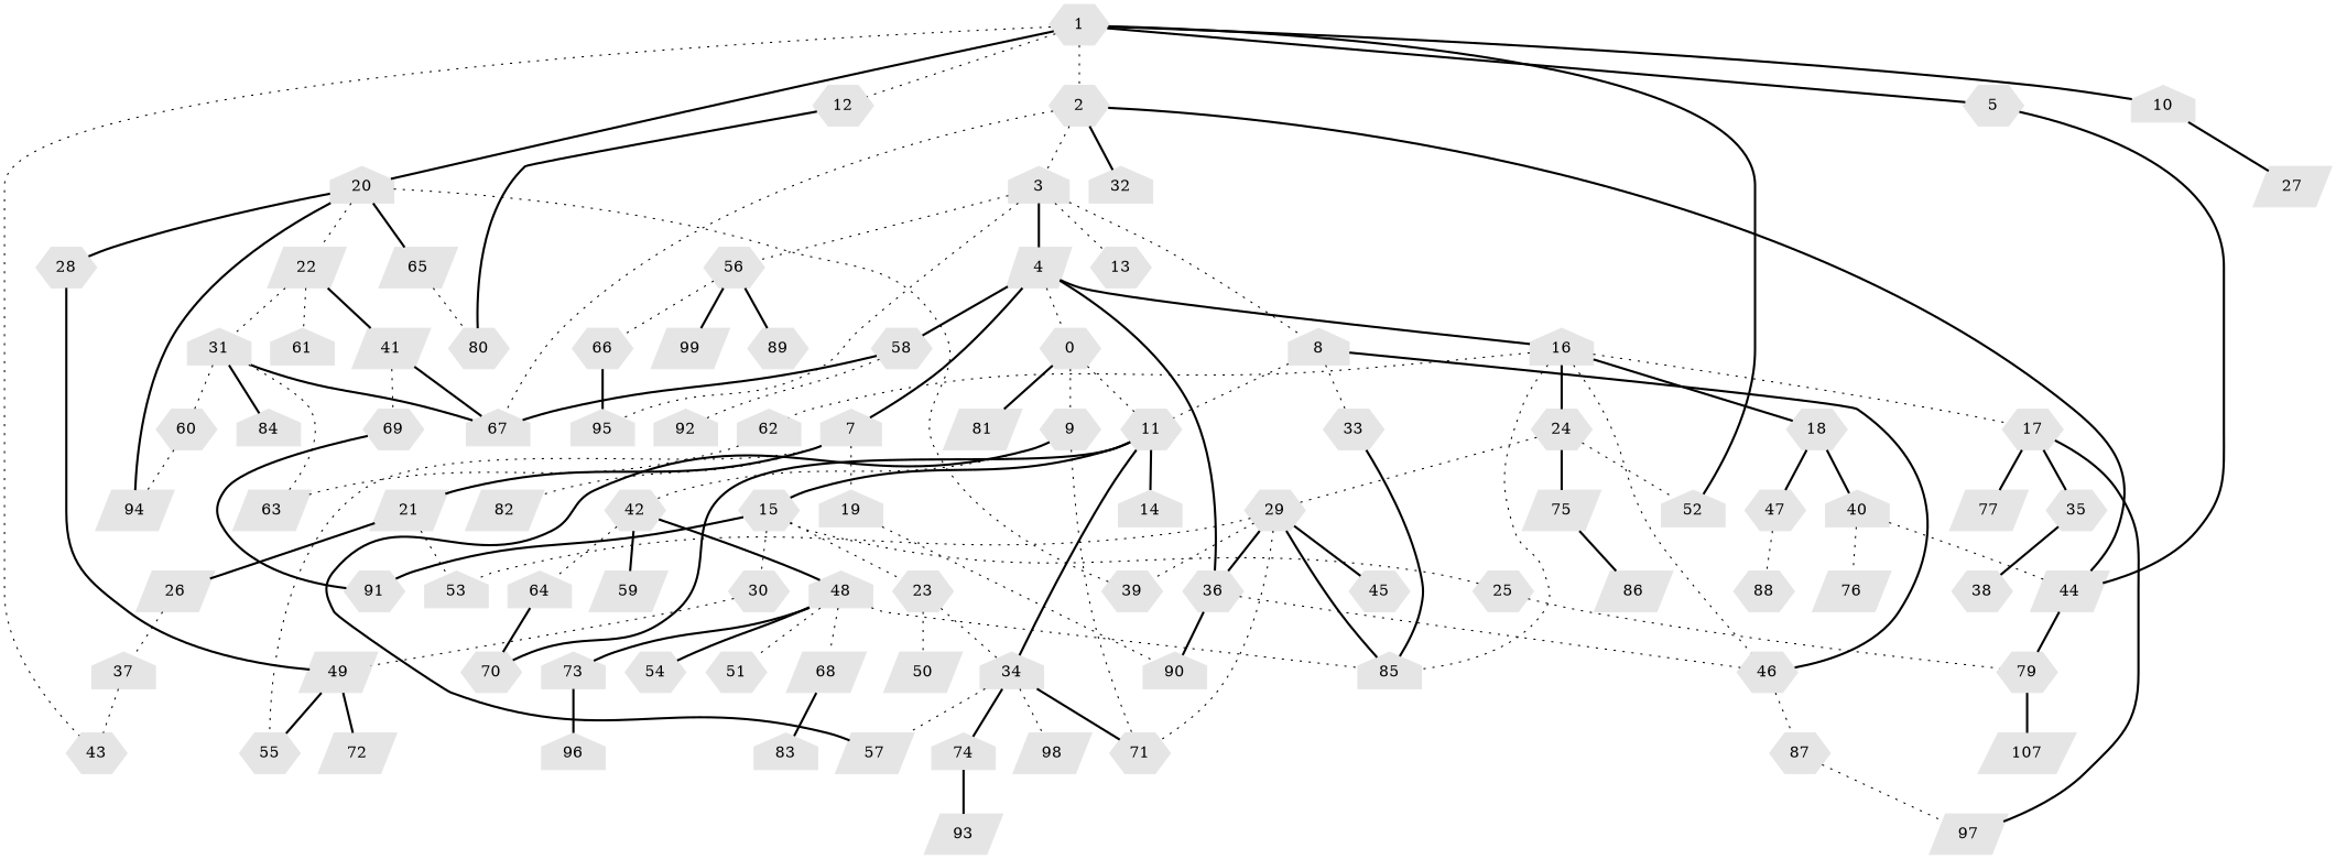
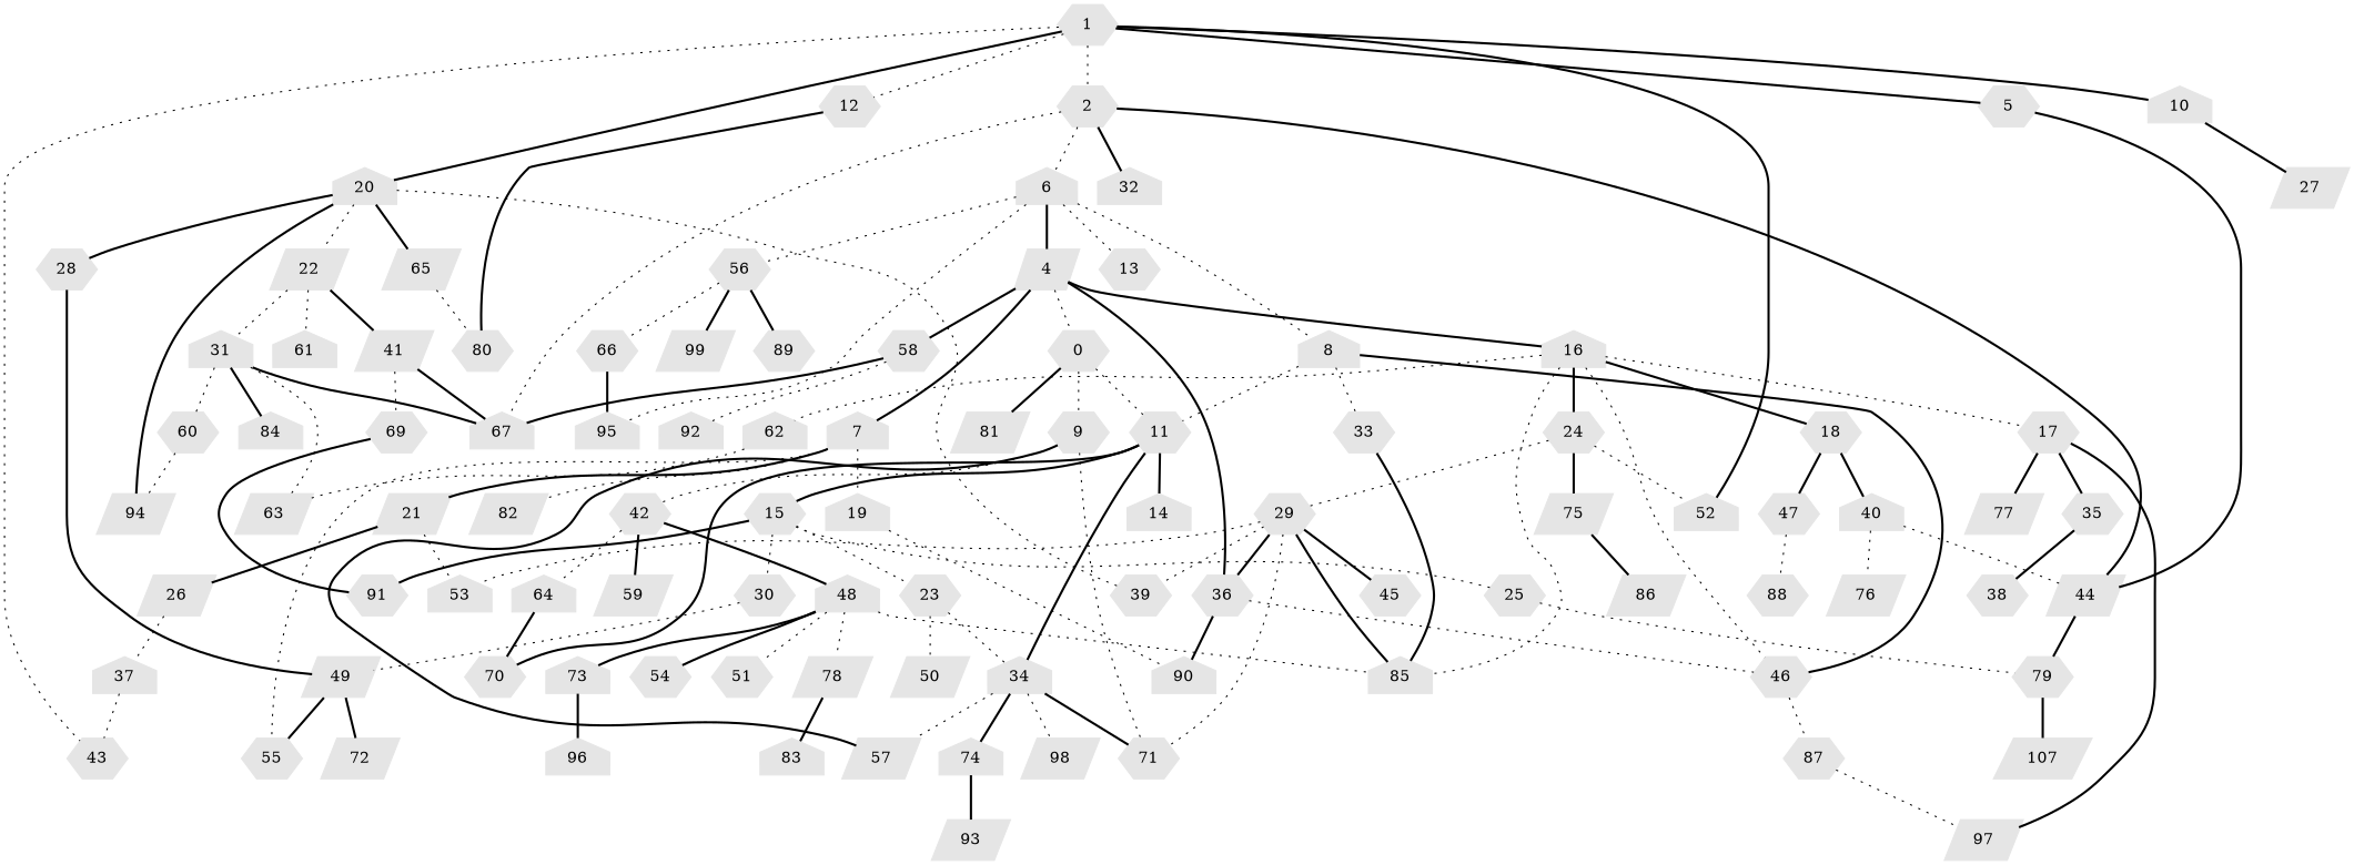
  graph {
    node [color=gray90 shape=hexagon style=filled]
    edge [style=bold]
    1
    2
    5
    10 [shape=house]
    12
    20 [shape=house]
    43
    52 [shape=house]
-   3 [shape=house]
+   3 [shape=house label=6]
    32 [shape=house]
    44 [shape=parallelogram]
    67 [shape=house]
    27 [shape=parallelogram]
    80
    22 [shape=parallelogram]
    28
    39
    65 [shape=parallelogram]
    94 [shape=parallelogram]
    4 [shape=parallelogram]
    8 [shape=house]
    13
    56
    95 [shape=house]
    79
    n26 [label=0]
    7 [shape=house]
    16 [shape=house]
    36
    58
    11
    33
    46
    66
    89
    99 [shape=parallelogram]
    9
    81 [shape=parallelogram]
    19 [shape=house]
    21 [shape=parallelogram]
    55
    82 [shape=parallelogram]
    17
    18
    24
    62 [shape=house]
    85 [shape=house]
    90 [shape=house]
    92 [shape=house]
    42
    57 [shape=parallelogram]
    71
    14 [shape=house]
    15
    34 [shape=house]
    70
    26 [shape=parallelogram]
    53 [shape=house]
    87
    48 [shape=house]
    59 [shape=parallelogram]
    64 [shape=house]
    23
    25
    30
    91
    74 [shape=house]
    98 [shape=parallelogram]
    50 [shape=parallelogram]
    49 [shape=parallelogram]
    35
    77 [shape=parallelogram]
    97 [shape=parallelogram]
    40 [shape=house]
    47
    29
    75 [shape=parallelogram]
    63 [shape=parallelogram]
    38
    76 [shape=parallelogram]
    88
    31 [shape=house]
    41 [shape=parallelogram]
    61 [shape=house]
    37 [shape=house]
    60
    84 [shape=house]
    69
    45
    86 [shape=parallelogram]
    n91 [label=107 shape=parallelogram]
    72 [shape=parallelogram]
    93 [shape=parallelogram]
    51
    54
    73 [shape=house]
-   78 [shape=parallelogram label=68]
+   78 [shape=parallelogram]
    96 [shape=house]
    83 [shape=house]
    1 -- 2 [style=dotted]
    1 -- 5
    1 -- 10
    1 -- 12 [style=dotted]
    1 -- 20
    1 -- 43 [style=dotted]
    1 -- 52
    2 -- 3 [style=dotted]
    2 -- 32
    2 -- 44
    2 -- 67 [style=dotted]
    5 -- 44
    10 -- 27
    12 -- 80
    20 -- 22 [style=dotted]
    20 -- 28
    20 -- 39 [style=dotted]
    20 -- 65
    20 -- 94
    3 -- 4
    3 -- 8 [style=dotted]
    3 -- 13 [style=dotted]
    3 -- 56 [style=dotted]
    3 -- 95 [style=dotted]
    44 -- 79
    22 -- 31 [style=dotted]
    22 -- 41
    22 -- 61 [style=dotted]
    28 -- 49
    65 -- 80 [style=dotted]
    4 -- n26 [style=dotted]
    4 -- 7
    4 -- 16
    4 -- 36
    4 -- 58
    8 -- 11 [style=dotted]
    8 -- 33 [style=dotted]
    8 -- 46
    56 -- 66 [style=dotted]
    56 -- 89
    56 -- 99
    79 -- n91
    n26 -- 11 [style=dotted]
    n26 -- 9 [style=dotted]
    n26 -- 81
    7 -- 19 [style=dotted]
    7 -- 21
    7 -- 55 [style=dotted]
    7 -- 82 [style=dotted]
    16 -- 46 [style=dotted]
    16 -- 17 [style=dotted]
    16 -- 18
    16 -- 24
    16 -- 62 [style=dotted]
    16 -- 85 [style=dotted]
    36 -- 46 [style=dotted]
    36 -- 90
    58 -- 67
    58 -- 92 [style=dotted]
    11 -- 14
    11 -- 15
    11 -- 34
    11 -- 70
    33 -- 85
    46 -- 87 [style=dotted]
    66 -- 95
    9 -- 42 [style=dotted]
    9 -- 57
    9 -- 71 [style=dotted]
    19 -- 90 [style=dotted]
    21 -- 26
    21 -- 53 [style=dotted]
    17 -- 35
    17 -- 77
    17 -- 97
    18 -- 40
    18 -- 47
    24 -- 52 [style=dotted]
    24 -- 29 [style=dotted]
    24 -- 75
    62 -- 63 [style=dotted]
    42 -- 48
    42 -- 59
    42 -- 64 [style=dotted]
    15 -- 23 [style=dotted]
    15 -- 25 [style=dotted]
    15 -- 30 [style=dotted]
    15 -- 91
    34 -- 57 [style=dotted]
    34 -- 71
    34 -- 74
    34 -- 98 [style=dotted]
    26 -- 37 [style=dotted]
    87 -- 97 [style=dotted]
    48 -- 85 [style=dotted]
    48 -- 51 [style=dotted]
    48 -- 54
    48 -- 73
    48 -- 78 [style=dotted]
    64 -- 70
    23 -- 34 [style=dotted]
    23 -- 50 [style=dotted]
    25 -- 79 [style=dotted]
    30 -- 49 [style=dotted]
    74 -- 93
    49 -- 55
    49 -- 72
    35 -- 38
    40 -- 44 [style=dotted]
    40 -- 76 [style=dotted]
    47 -- 88 [style=dotted]
    29 -- 39 [style=dotted]
    29 -- 36
    29 -- 85
    29 -- 71 [style=dotted]
    29 -- 53 [style=dotted]
    29 -- 45
    75 -- 86
    31 -- 67
    31 -- 63 [style=dotted]
    31 -- 60 [style=dotted]
    31 -- 84
    41 -- 67
    41 -- 69 [style=dotted]
    37 -- 43 [style=dotted]
    60 -- 94 [style=dotted]
    69 -- 91
    73 -- 96
    78 -- 83
  }
